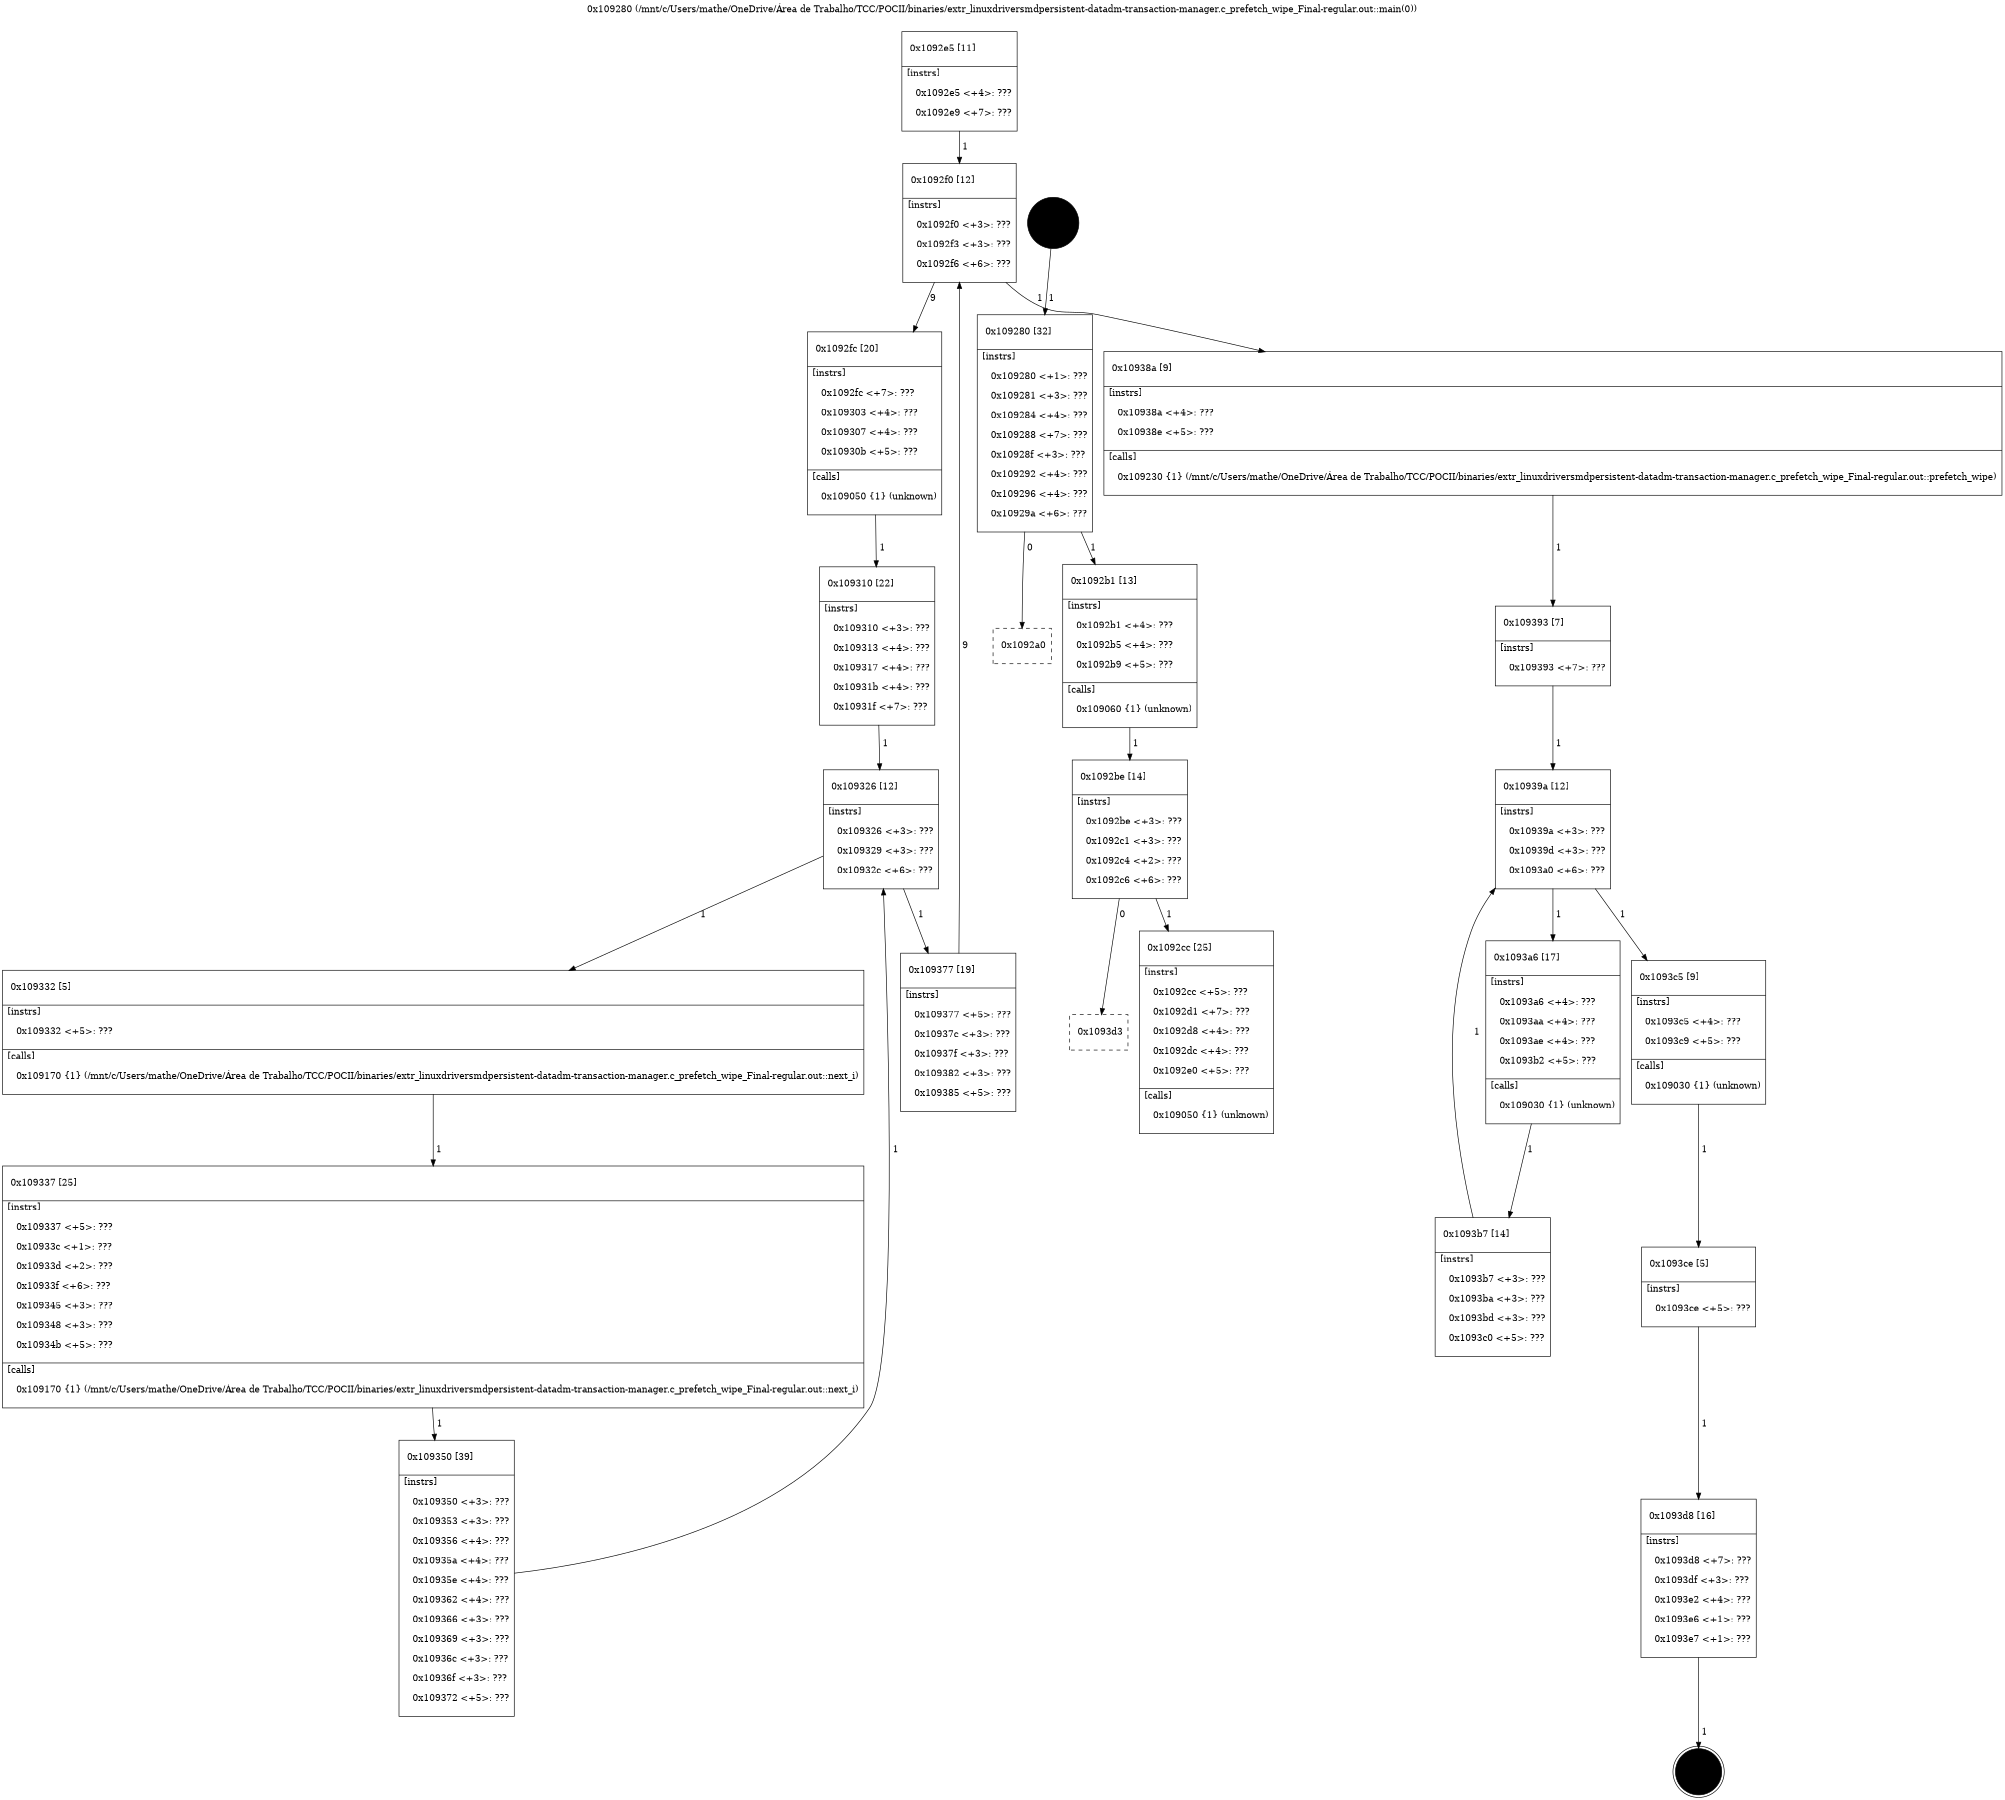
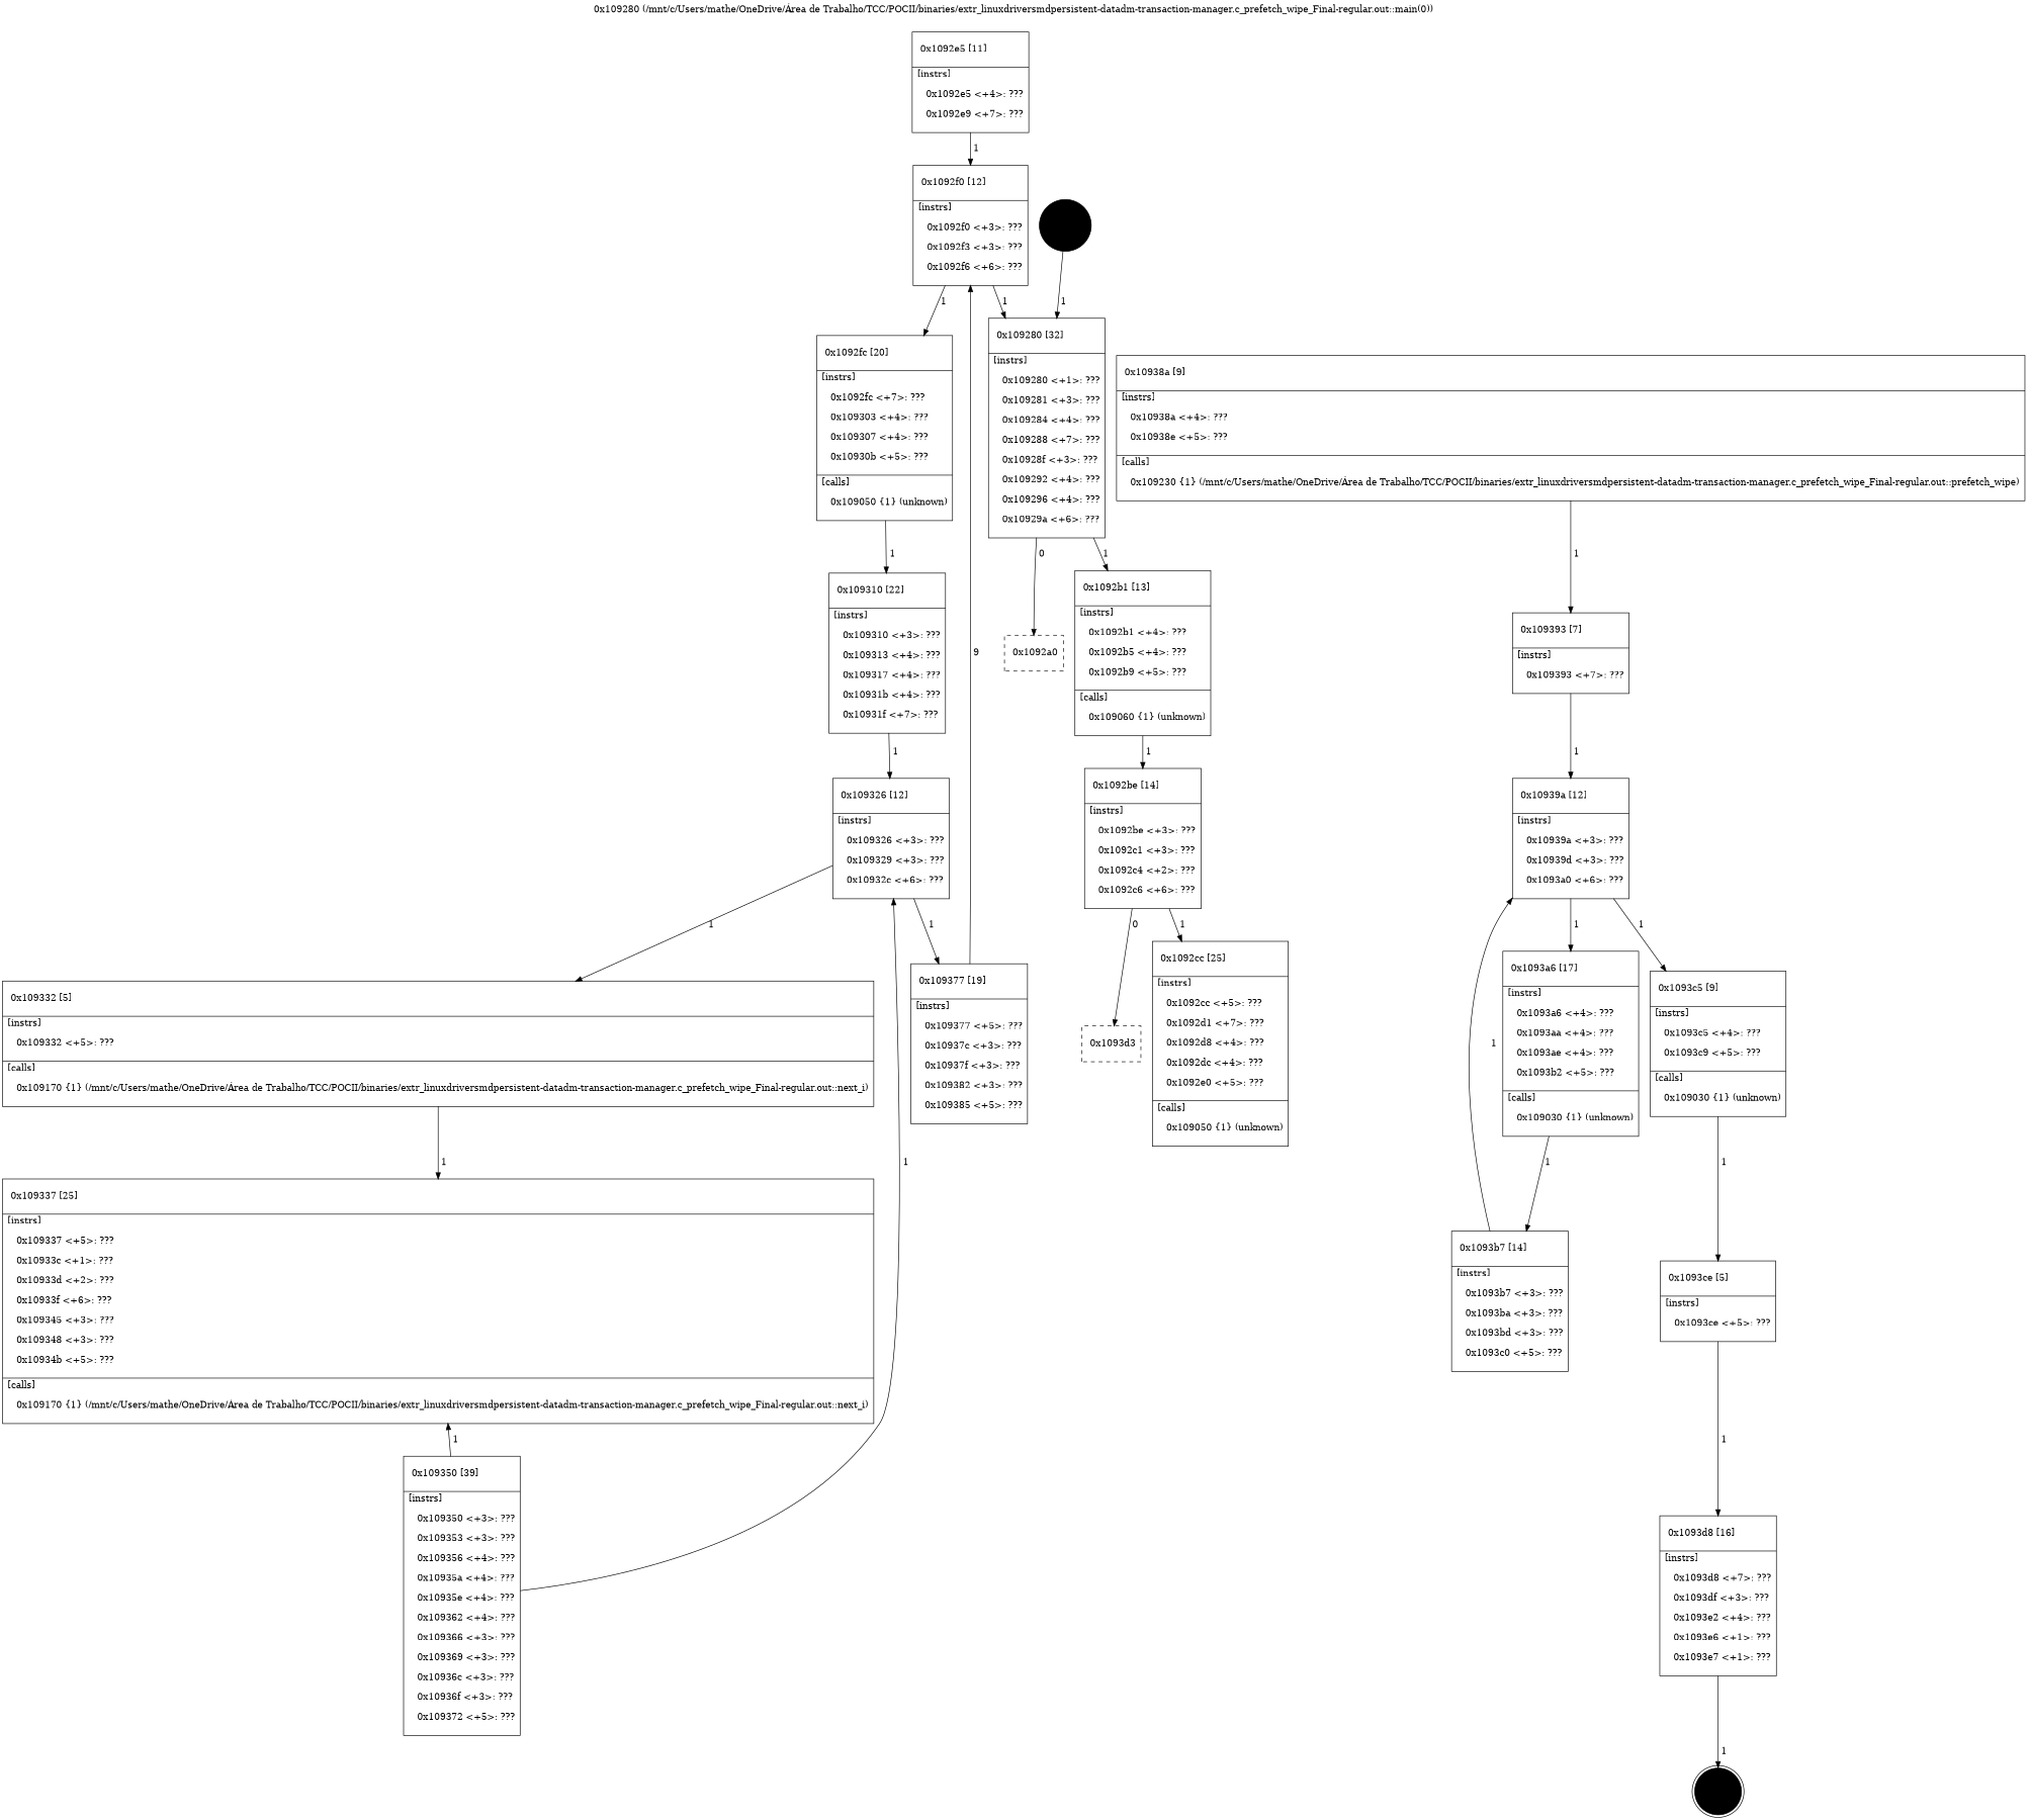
  digraph {
    label="0x109280 (/mnt/c/Users/mathe/OneDrive/Área de Trabalho/TCC/POCII/binaries/extr_linuxdriversmdpersistent-datadm-transaction-manager.c_prefetch_wipe_Final-regular.out::main(0))"
    labelloc=t
    node [shape=record]
    Entry [fillcolor=black height=0.3 shape=circle style=filled width=0.3]
    n2 [label="{\n     0x109280 [32]\l\n     | [instrs]\l\n     &nbsp;&nbsp;0x109280 \<+1\>: ???\l\n     &nbsp;&nbsp;0x109281 \<+3\>: ???\l\n     &nbsp;&nbsp;0x109284 \<+4\>: ???\l\n     &nbsp;&nbsp;0x109288 \<+7\>: ???\l\n     &nbsp;&nbsp;0x10928f \<+3\>: ???\l\n     &nbsp;&nbsp;0x109292 \<+4\>: ???\l\n     &nbsp;&nbsp;0x109296 \<+4\>: ???\l\n     &nbsp;&nbsp;0x10929a \<+6\>: ???\l\n  }"]
    n3 [label="{\n     0x1092b1 [13]\l\n     | [instrs]\l\n     &nbsp;&nbsp;0x1092b1 \<+4\>: ???\l\n     &nbsp;&nbsp;0x1092b5 \<+4\>: ???\l\n     &nbsp;&nbsp;0x1092b9 \<+5\>: ???\l\n     | [calls]\l\n     &nbsp;&nbsp;0x109060 \{1\} (unknown)\l\n  }"]
    n4 [label="{\n     0x1092a0\l\n  }" style=dashed]
    n5 [label="{\n     0x1092be [14]\l\n     | [instrs]\l\n     &nbsp;&nbsp;0x1092be \<+3\>: ???\l\n     &nbsp;&nbsp;0x1092c1 \<+3\>: ???\l\n     &nbsp;&nbsp;0x1092c4 \<+2\>: ???\l\n     &nbsp;&nbsp;0x1092c6 \<+6\>: ???\l\n  }"]
    n6 [label="{\n     0x1093d3\l\n  }" style=dashed]
    n7 [label="{\n     0x1092cc [25]\l\n     | [instrs]\l\n     &nbsp;&nbsp;0x1092cc \<+5\>: ???\l\n     &nbsp;&nbsp;0x1092d1 \<+7\>: ???\l\n     &nbsp;&nbsp;0x1092d8 \<+4\>: ???\l\n     &nbsp;&nbsp;0x1092dc \<+4\>: ???\l\n     &nbsp;&nbsp;0x1092e0 \<+5\>: ???\l\n     | [calls]\l\n     &nbsp;&nbsp;0x109050 \{1\} (unknown)\l\n  }"]
    n8 [label="{\n     0x1092e5 [11]\l\n     | [instrs]\l\n     &nbsp;&nbsp;0x1092e5 \<+4\>: ???\l\n     &nbsp;&nbsp;0x1092e9 \<+7\>: ???\l\n  }"]
    n9 [label="{\n     0x1092f0 [12]\l\n     | [instrs]\l\n     &nbsp;&nbsp;0x1092f0 \<+3\>: ???\l\n     &nbsp;&nbsp;0x1092f3 \<+3\>: ???\l\n     &nbsp;&nbsp;0x1092f6 \<+6\>: ???\l\n  }"]
    Exit [fillcolor=black height=0.3 peripheries=2 shape=circle style=filled width=0.3]
    n11 [label="{\n     0x10938a [9]\l\n     | [instrs]\l\n     &nbsp;&nbsp;0x10938a \<+4\>: ???\l\n     &nbsp;&nbsp;0x10938e \<+5\>: ???\l\n     | [calls]\l\n     &nbsp;&nbsp;0x109230 \{1\} (/mnt/c/Users/mathe/OneDrive/Área de Trabalho/TCC/POCII/binaries/extr_linuxdriversmdpersistent-datadm-transaction-manager.c_prefetch_wipe_Final-regular.out::prefetch_wipe)\l\n  }"]
    n12 [label="{\n     0x1092fc [20]\l\n     | [instrs]\l\n     &nbsp;&nbsp;0x1092fc \<+7\>: ???\l\n     &nbsp;&nbsp;0x109303 \<+4\>: ???\l\n     &nbsp;&nbsp;0x109307 \<+4\>: ???\l\n     &nbsp;&nbsp;0x10930b \<+5\>: ???\l\n     | [calls]\l\n     &nbsp;&nbsp;0x109050 \{1\} (unknown)\l\n  }"]
    n13 [label="{\n     0x109393 [7]\l\n     | [instrs]\l\n     &nbsp;&nbsp;0x109393 \<+7\>: ???\l\n  }"]
    n14 [label="{\n     0x109310 [22]\l\n     | [instrs]\l\n     &nbsp;&nbsp;0x109310 \<+3\>: ???\l\n     &nbsp;&nbsp;0x109313 \<+4\>: ???\l\n     &nbsp;&nbsp;0x109317 \<+4\>: ???\l\n     &nbsp;&nbsp;0x10931b \<+4\>: ???\l\n     &nbsp;&nbsp;0x10931f \<+7\>: ???\l\n  }"]
    n15 [label="{\n     0x10939a [12]\l\n     | [instrs]\l\n     &nbsp;&nbsp;0x10939a \<+3\>: ???\l\n     &nbsp;&nbsp;0x10939d \<+3\>: ???\l\n     &nbsp;&nbsp;0x1093a0 \<+6\>: ???\l\n  }"]
    n16 [label="{\n     0x109326 [12]\l\n     | [instrs]\l\n     &nbsp;&nbsp;0x109326 \<+3\>: ???\l\n     &nbsp;&nbsp;0x109329 \<+3\>: ???\l\n     &nbsp;&nbsp;0x10932c \<+6\>: ???\l\n  }"]
    n17 [label="{\n     0x109377 [19]\l\n     | [instrs]\l\n     &nbsp;&nbsp;0x109377 \<+5\>: ???\l\n     &nbsp;&nbsp;0x10937c \<+3\>: ???\l\n     &nbsp;&nbsp;0x10937f \<+3\>: ???\l\n     &nbsp;&nbsp;0x109382 \<+3\>: ???\l\n     &nbsp;&nbsp;0x109385 \<+5\>: ???\l\n  }"]
    n18 [label="{\n     0x109332 [5]\l\n     | [instrs]\l\n     &nbsp;&nbsp;0x109332 \<+5\>: ???\l\n     | [calls]\l\n     &nbsp;&nbsp;0x109170 \{1\} (/mnt/c/Users/mathe/OneDrive/Área de Trabalho/TCC/POCII/binaries/extr_linuxdriversmdpersistent-datadm-transaction-manager.c_prefetch_wipe_Final-regular.out::next_i)\l\n  }"]
    n19 [label="{\n     0x109337 [25]\l\n     | [instrs]\l\n     &nbsp;&nbsp;0x109337 \<+5\>: ???\l\n     &nbsp;&nbsp;0x10933c \<+1\>: ???\l\n     &nbsp;&nbsp;0x10933d \<+2\>: ???\l\n     &nbsp;&nbsp;0x10933f \<+6\>: ???\l\n     &nbsp;&nbsp;0x109345 \<+3\>: ???\l\n     &nbsp;&nbsp;0x109348 \<+3\>: ???\l\n     &nbsp;&nbsp;0x10934b \<+5\>: ???\l\n     | [calls]\l\n     &nbsp;&nbsp;0x109170 \{1\} (/mnt/c/Users/mathe/OneDrive/Área de Trabalho/TCC/POCII/binaries/extr_linuxdriversmdpersistent-datadm-transaction-manager.c_prefetch_wipe_Final-regular.out::next_i)\l\n  }"]
    n20 [label="{\n     0x109350 [39]\l\n     | [instrs]\l\n     &nbsp;&nbsp;0x109350 \<+3\>: ???\l\n     &nbsp;&nbsp;0x109353 \<+3\>: ???\l\n     &nbsp;&nbsp;0x109356 \<+4\>: ???\l\n     &nbsp;&nbsp;0x10935a \<+4\>: ???\l\n     &nbsp;&nbsp;0x10935e \<+4\>: ???\l\n     &nbsp;&nbsp;0x109362 \<+4\>: ???\l\n     &nbsp;&nbsp;0x109366 \<+3\>: ???\l\n     &nbsp;&nbsp;0x109369 \<+3\>: ???\l\n     &nbsp;&nbsp;0x10936c \<+3\>: ???\l\n     &nbsp;&nbsp;0x10936f \<+3\>: ???\l\n     &nbsp;&nbsp;0x109372 \<+5\>: ???\l\n  }"]
    n21 [label="{\n     0x1093d8 [16]\l\n     | [instrs]\l\n     &nbsp;&nbsp;0x1093d8 \<+7\>: ???\l\n     &nbsp;&nbsp;0x1093df \<+3\>: ???\l\n     &nbsp;&nbsp;0x1093e2 \<+4\>: ???\l\n     &nbsp;&nbsp;0x1093e6 \<+1\>: ???\l\n     &nbsp;&nbsp;0x1093e7 \<+1\>: ???\l\n  }"]
    n22 [label="{\n     0x1093c5 [9]\l\n     | [instrs]\l\n     &nbsp;&nbsp;0x1093c5 \<+4\>: ???\l\n     &nbsp;&nbsp;0x1093c9 \<+5\>: ???\l\n     | [calls]\l\n     &nbsp;&nbsp;0x109030 \{1\} (unknown)\l\n  }"]
    n23 [label="{\n     0x1093a6 [17]\l\n     | [instrs]\l\n     &nbsp;&nbsp;0x1093a6 \<+4\>: ???\l\n     &nbsp;&nbsp;0x1093aa \<+4\>: ???\l\n     &nbsp;&nbsp;0x1093ae \<+4\>: ???\l\n     &nbsp;&nbsp;0x1093b2 \<+5\>: ???\l\n     | [calls]\l\n     &nbsp;&nbsp;0x109030 \{1\} (unknown)\l\n  }"]
    n24 [label="{\n     0x1093ce [5]\l\n     | [instrs]\l\n     &nbsp;&nbsp;0x1093ce \<+5\>: ???\l\n  }"]
    n25 [label="{\n     0x1093b7 [14]\l\n     | [instrs]\l\n     &nbsp;&nbsp;0x1093b7 \<+3\>: ???\l\n     &nbsp;&nbsp;0x1093ba \<+3\>: ???\l\n     &nbsp;&nbsp;0x1093bd \<+3\>: ???\l\n     &nbsp;&nbsp;0x1093c0 \<+5\>: ???\l\n  }"]
    Entry -> n2 [label=" 1"]
    n2 -> n3 [label=" 1"]
    n2 -> n4 [label=" 0"]
    n3 -> n5 [label=" 1"]
    n5 -> n6 [label=" 0"]
    n5 -> n7 [label=" 1"]
    n8 -> n9 [label=" 1"]
-   n9 -> n11 [label=" 1"]
-   n9 -> n12 [label=" 9"]
+   n9 -> n2 [label=" 1"]
+   n9 -> n12 [label=" 1"]
    n11 -> n13 [label=" 1"]
    n12 -> n14 [label=" 1"]
    n13 -> n15 [label=" 1"]
    n14 -> n16 [label=" 1"]
    n15 -> n22 [label=" 1"]
    n15 -> n23 [label=" 1"]
    n16 -> n17 [label=" 1"]
    n16 -> n18 [label=" 1"]
    n17 -> n9 [label=" 9"]
    n18 -> n19 [label=" 1"]
-   n19 -> n20 [label=" 1"]
+   n20 -> n19 [label=" 1"]
    n20 -> n16 [label=" 1"]
    n21 -> Exit [label=" 1"]
    n22 -> n24 [label=" 1"]
    n23 -> n25 [label=" 1"]
    n24 -> n21 [label=" 1"]
    n25 -> n15 [label=" 1"]
  }
